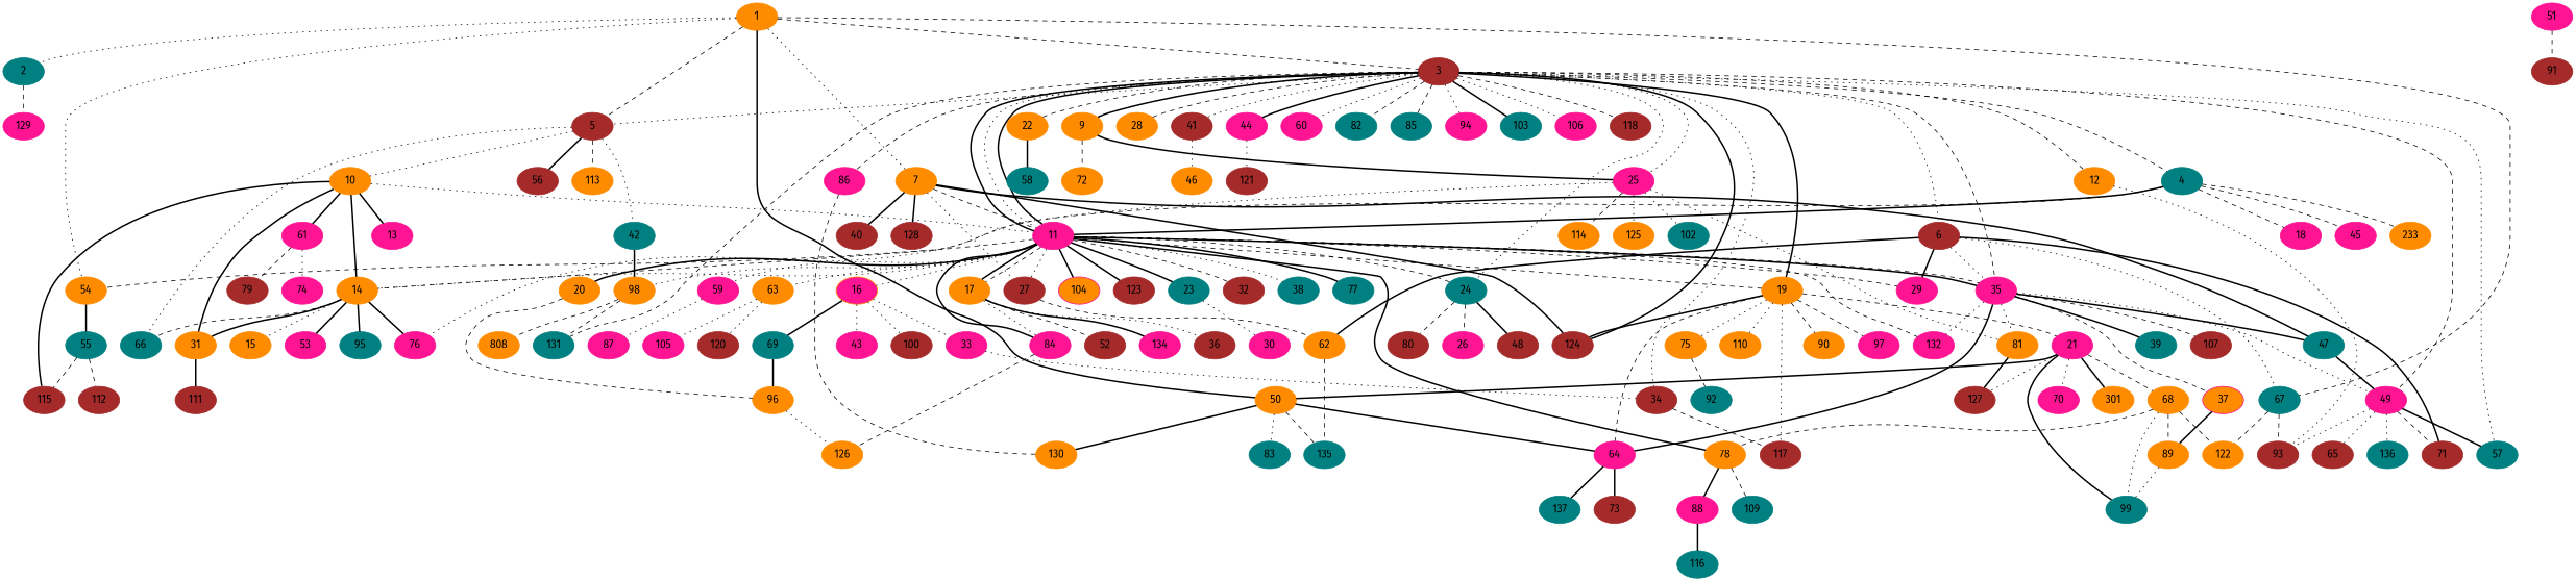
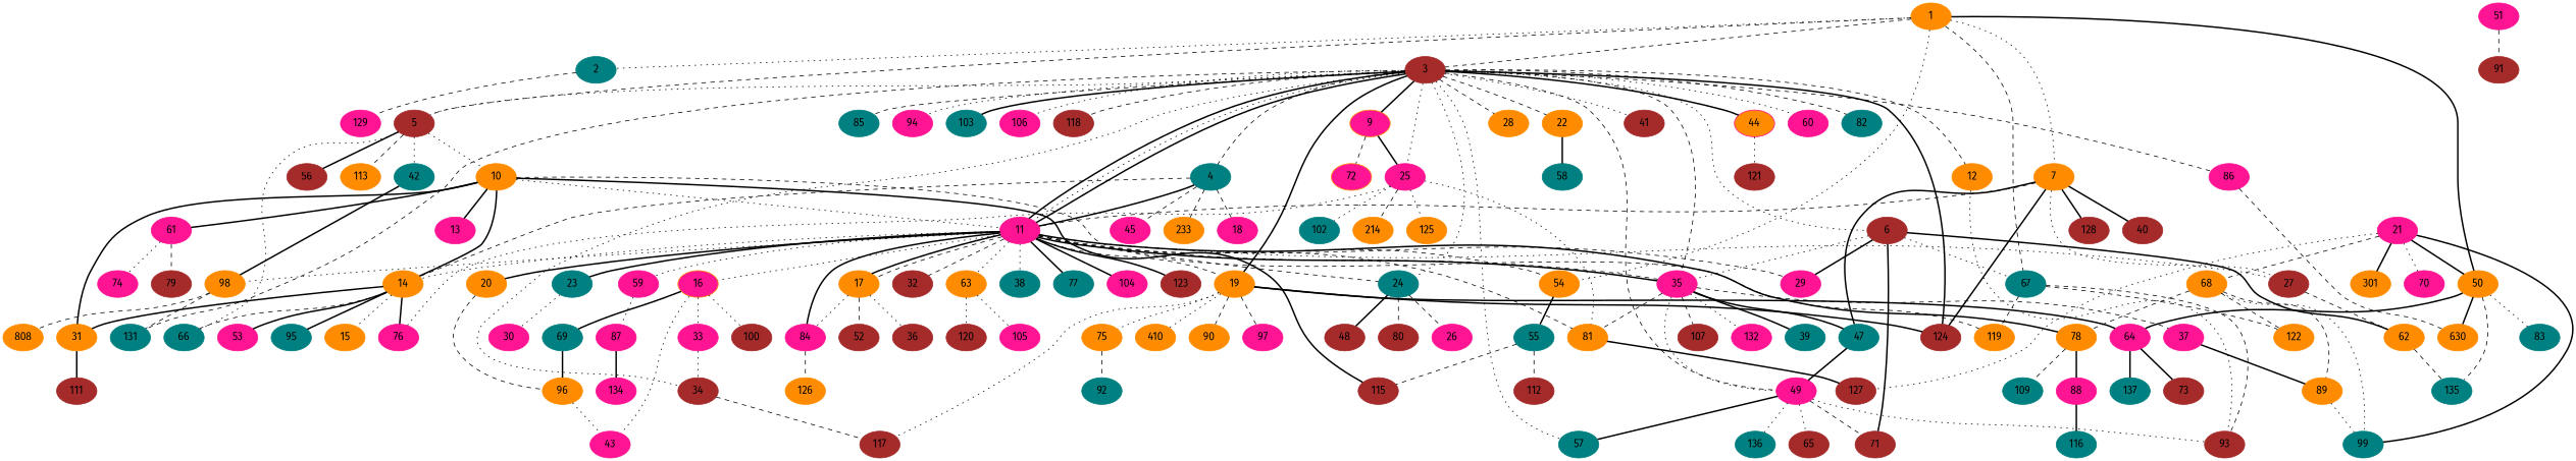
  graph {
    fontname="Fira Sans"
    node [color=darkorange fontname="Fira Sans" style=filled]
    edge [fontname="Fira Sans" style=dashed]
    2 [color=teal]
    1
    3 [color=brown]
    5 [color=brown]
    7
    50
    54
    67 [color=teal]
    129 [color=deeppink]
    4 [color=teal]
    6 [color=brown]
-   9
+   9 [fillcolor=deeppink]
    11 [color=deeppink]
    12
    19
    22
    24 [color=teal]
    25 [color=deeppink]
    28
    34 [color=brown]
    35 [color=deeppink]
    41 [color=brown]
-   44 [color=deeppink]
+   44 [color=deeppink fillcolor=darkorange]
    49 [color=deeppink]
    57 [color=teal]
    60 [color=deeppink]
    82 [color=teal]
    85 [color=teal]
    86 [color=deeppink]
    94 [color=deeppink]
    103 [color=teal]
    106 [color=deeppink]
    118 [color=brown]
    124 [color=brown]
    131 [color=teal]
    10
    42 [color=teal]
    56 [color=brown]
    66 [color=teal]
    113
    27 [color=brown]
    40 [color=brown]
    47 [color=teal]
    128 [color=brown]
    64 [color=deeppink]
    83 [color=teal]
-   130
+   130 [label=630]
    135 [color=teal]
    55 [color=teal]
+   119
    93 [color=brown]
    122
    14
    18 [color=deeppink]
    45 [color=deeppink]
    n56 [label=233]
    29 [color=deeppink]
    62
    71 [color=brown]
-   72
+   72 [fillcolor=deeppink]
    16 [fillcolor=deeppink]
    17
    20
    23 [color=teal]
    32 [color=brown]
    38 [color=teal]
    59 [color=deeppink]
    63
    77 [color=teal]
    78
    81
    84 [color=deeppink]
    98
-   104 [color=deeppink fillcolor=darkorange]
+   104 [color=deeppink]
    123 [color=brown]
    21 [color=deeppink]
    75
    90
    97 [color=deeppink]
-   110
+   110 [label=410]
    117 [color=brown]
    58 [color=teal]
    26 [color=deeppink]
    48 [color=brown]
    80 [color=brown]
    76 [color=deeppink]
    102 [color=teal]
-   114
+   114 [label=214]
    125
-   37 [color=deeppink fillcolor=darkorange]
+   37 [color=deeppink]
    39 [color=teal]
    107 [color=brown]
    132 [color=deeppink]
-   46
    121 [color=brown]
    65 [color=brown]
    136 [color=teal]
    31
    15
    53 [color=deeppink]
    95 [color=teal]
    13 [color=deeppink]
    61 [color=deeppink]
    115 [color=brown]
    111 [color=brown]
    74 [color=deeppink]
    79 [color=brown]
    33 [color=deeppink]
    43 [color=deeppink]
    69 [color=teal]
    100 [color=brown]
    36 [color=brown]
    52 [color=brown]
    134 [color=deeppink]
    96
    30 [color=deeppink]
    87 [color=deeppink]
    105 [color=deeppink]
    120 [color=brown]
    88 [color=deeppink]
    109 [color=teal]
    127 [color=brown]
    126
    n124 [label=808]
    68
    70 [color=deeppink]
    99 [color=teal]
    n128 [label=301]
    73 [color=brown]
    137 [color=teal]
    92 [color=teal]
    89
    51 [color=deeppink]
    91 [color=brown]
    112 [color=brown]
    116 [color=teal]
    2 -- 129
    1 -- 2 [style=dotted]
    1 -- 3
    1 -- 5
    1 -- 7 [style=dotted]
    1 -- 50 [style=bold]
    1 -- 54 [style=dotted]
    1 -- 67
    3 -- 5 [style=dotted]
    3 -- 4
    3 -- 6 [style=dotted]
    3 -- 9 [style=bold]
    3 -- 11 [style=bold]
    3 -- 11 [style=dotted]
    3 -- 11 [style=bold]
    3 -- 12
    3 -- 19 [style=bold]
    3 -- 22
    3 -- 24 [style=dotted]
    3 -- 25 [style=dotted]
    3 -- 28
    3 -- 34 [style=dotted]
    3 -- 35
    3 -- 41 [style=dotted]
    3 -- 44 [style=bold]
    3 -- 49
    3 -- 57 [style=dotted]
    3 -- 60 [style=dotted]
    3 -- 82
    3 -- 85
    3 -- 86
    3 -- 94 [style=dotted]
    3 -- 103 [style=bold]
    3 -- 106 [style=dotted]
    3 -- 118
    3 -- 124 [style=bold]
    3 -- 131
    5 -- 10 [style=dotted]
    5 -- 42 [style=dotted]
    5 -- 56 [style=bold]
    5 -- 66 [style=dotted]
    5 -- 113
    7 -- 11
    7 -- 124 [style=bold]
    7 -- 27 [style=dotted]
    7 -- 40 [style=bold]
    7 -- 47 [style=bold]
    7 -- 128 [style=bold]
    50 -- 64 [style=bold]
    50 -- 83 [style=dotted]
    50 -- 130 [style=bold]
    50 -- 135
    54 -- 55 [style=bold]
+   67 -- 119
    67 -- 93
    67 -- 122
    4 -- 11 [style=bold]
    4 -- 14
    4 -- 18
    4 -- 45
    4 -- n56
    6 -- 67 [style=dotted]
    6 -- 35 [style=dotted]
    6 -- 29 [style=bold]
    6 -- 62 [style=bold]
    6 -- 71 [style=bold]
    9 -- 25 [style=bold]
    9 -- 72
    11 -- 54
    11 -- 19
    11 -- 24
    11 -- 35 [style=bold]
    11 -- 35
    11 -- 27 [style=dotted]
    11 -- 14 [style=dotted]
    11 -- 29
    11 -- 16 [style=dotted]
    11 -- 17 [style=bold]
    11 -- 17
    11 -- 20 [style=bold]
    11 -- 23 [style=bold]
    11 -- 32
    11 -- 38 [style=dotted]
    11 -- 59 [style=dotted]
    11 -- 63 [style=dotted]
    11 -- 77 [style=bold]
    11 -- 78 [style=bold]
-   11 -- 132
+   11 -- 81
    11 -- 84 [style=bold]
    11 -- 98 [style=dotted]
    11 -- 104 [style=bold]
    11 -- 123 [style=bold]
    12 -- 93 [style=dotted]
    19 -- 124 [style=bold]
-   19 -- 64
-   19 -- 21
+   19 -- 64 [style=bold]
    19 -- 75 [style=dotted]
    19 -- 90
    19 -- 97
    19 -- 110 [style=dotted]
    19 -- 117 [style=dotted]
    22 -- 58 [style=bold]
    24 -- 26
    24 -- 48 [style=bold]
    24 -- 80
    25 -- 81 [style=dotted]
    25 -- 76 [style=dotted]
    25 -- 102 [style=dotted]
    25 -- 114
    25 -- 125 [style=dotted]
    34 -- 117
    35 -- 49 [style=dotted]
    35 -- 47 [style=bold]
-   35 -- 64 [style=bold]
-   35 -- 81 [style=dotted]
+   35 -- 81
    35 -- 37
    35 -- 39 [style=bold]
    35 -- 107
    35 -- 132 [style=dotted]
-   41 -- 46 [style=dotted]
    44 -- 121 [style=dotted]
    49 -- 57 [style=bold]
    49 -- 93 [style=dotted]
    49 -- 71
    49 -- 65 [style=dotted]
    49 -- 136 [style=dotted]
    86 -- 130
    10 -- 11 [style=dotted]
+   10 -- 119
    10 -- 14 [style=bold]
    10 -- 31 [style=bold]
    10 -- 13 [style=bold]
    10 -- 61 [style=bold]
    10 -- 115 [style=bold]
    42 -- 98 [style=bold]
    27 -- 62
    47 -- 49 [style=bold]
    64 -- 73 [style=bold]
    64 -- 137 [style=bold]
    55 -- 115
    55 -- 112
    14 -- 66
    14 -- 76 [style=bold]
    14 -- 31 [style=bold]
    14 -- 15 [style=dotted]
    14 -- 53 [style=bold]
    14 -- 95 [style=bold]
    62 -- 135
    16 -- 33 [style=dotted]
    16 -- 43 [style=dotted]
    16 -- 69 [style=bold]
    16 -- 100 [style=dotted]
    17 -- 84 [style=dotted]
    17 -- 36 [style=dotted]
    17 -- 52
-   17 -- 134 [style=bold]
+   87 -- 134 [style=bold]
    20 -- 96
    23 -- 30 [style=dotted]
    59 -- 87 [style=dotted]
    63 -- 105 [style=dotted]
    63 -- 120 [style=dotted]
    78 -- 88 [style=bold]
    78 -- 109
    81 -- 127 [style=bold]
    84 -- 126
    98 -- 131
    98 -- n124
    21 -- 50 [style=bold]
    21 -- 127 [style=dotted]
    21 -- 68
    21 -- 70 [style=dotted]
    21 -- 99 [style=bold]
    21 -- n128 [style=bold]
    75 -- 92
    37 -- 89 [style=bold]
    31 -- 111 [style=bold]
    61 -- 74 [style=dotted]
    61 -- 79
    33 -- 34 [style=dotted]
    69 -- 96 [style=bold]
-   96 -- 126 [style=dotted]
+   96 -- 43 [style=dotted]
    88 -- 116 [style=bold]
    68 -- 122
    68 -- 78
    68 -- 99 [style=dotted]
    68 -- 89
    89 -- 99 [style=dotted]
    51 -- 91
  }
